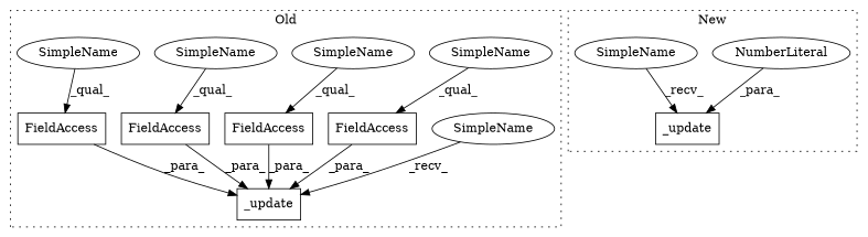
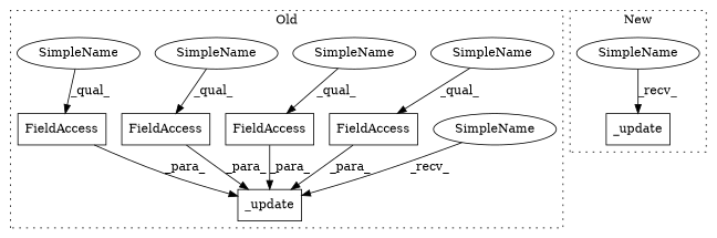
  digraph {
    node [a=42 l=4 s=8638 shape=ellipse]
    n1 [a=32 l="8,1" label=_update s="8609,8644" shape=box]
    n2 [a=22 l=6 label=FieldAccess shape=box]
    n3 [a=22 l=6 label=FieldAccess s=8624 shape=box]
    n4 [a=22 l=6 label=FieldAccess s=8631 shape=box]
    n5 [a=22 l=6 label=FieldAccess s=8617 shape=box]
    n6 [label=SimpleName s=8604]
    n7 [label=SimpleName s=8617]
    n8 [label=SimpleName]
    n9 [label=SimpleName s=8624]
    n10 [label=SimpleName s=8631]
    n11 [a=32 l="8,1" label=_update s="8415,8424" shape=box]
-   n12 [a=34 l=1 label=NumberLiteral s=8423]
    n13 [label=SimpleName s=8410]
    subgraph cluster_1 {
      label=Old
      style=dotted
      n1
      n2
      n3
      n4
      n5
      n6
      n7
      n8
      n9
      n10
    }
    subgraph cluster_2 {
      label=New
      style=dotted
      n11
-     n12
      n13
    }
    n2 -> n1 [label=_para_]
    n3 -> n1 [label=_para_]
    n4 -> n1 [label=_para_]
    n5 -> n1 [label=_para_]
    n6 -> n1 [label=_recv_]
    n7 -> n5 [label=_qual_]
    n8 -> n2 [label=_qual_]
    n9 -> n3 [label=_qual_]
    n10 -> n4 [label=_qual_]
-   n12 -> n11 [label=_para_]
    n13 -> n11 [label=_recv_]
  }
